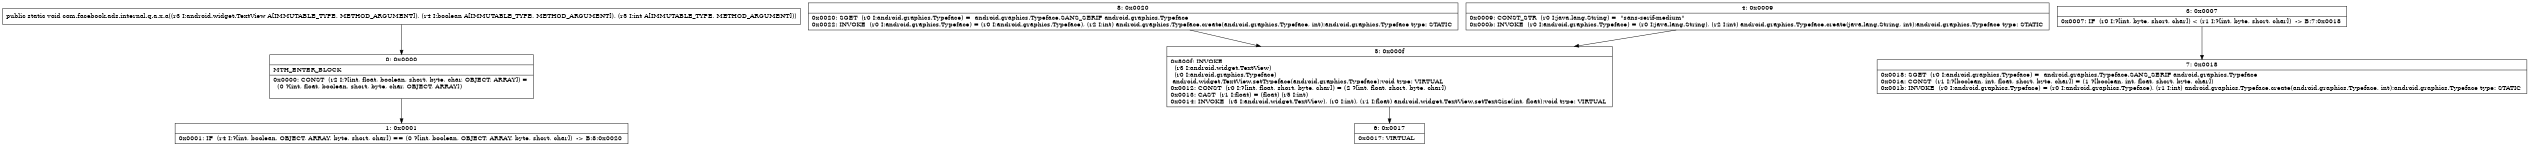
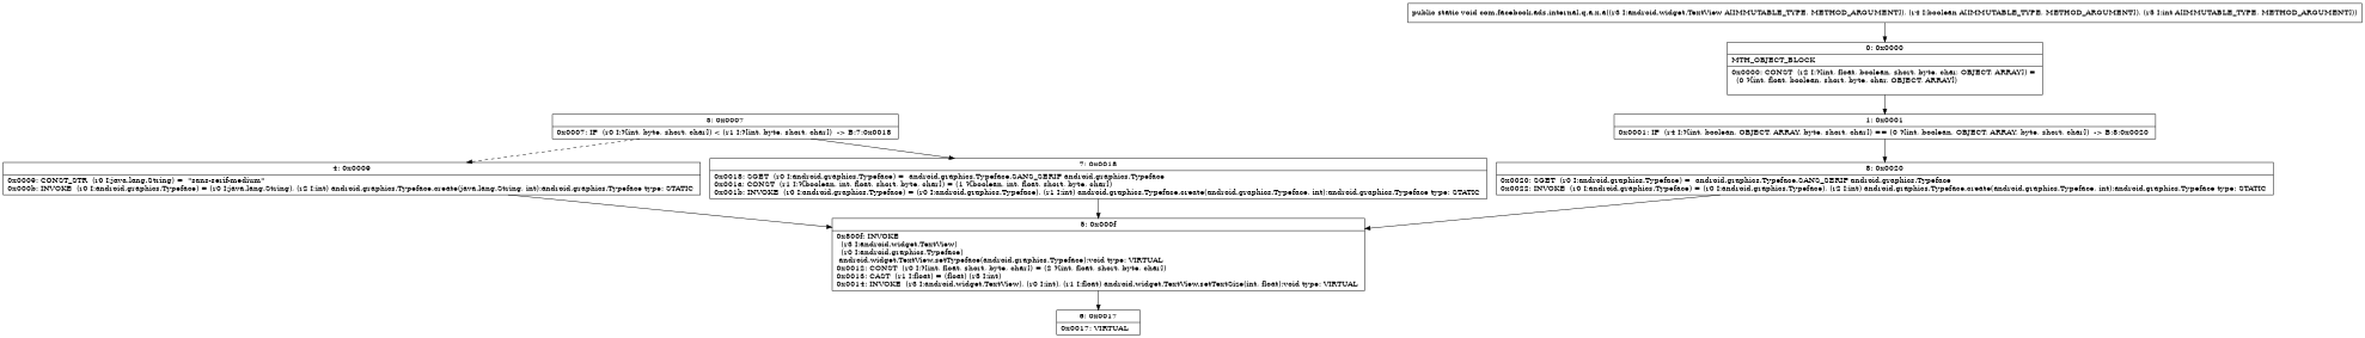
  digraph {
    node [shape=record]
-   n1 [label="{0\:\ 0x0000|MTH_ENTER_BLOCK\l|0x0000: CONST  (r2 I:?[int, float, boolean, short, byte, char, OBJECT, ARRAY]) = \l  (0 ?[int, float, boolean, short, byte, char, OBJECT, ARRAY])\l \l}"]
+   n1 [label="{0\:\ 0x0000|MTH_OBJECT_BLOCK\l|0x0000: CONST  (r2 I:?[int, float, boolean, short, byte, char, OBJECT, ARRAY]) = \l  (0 ?[int, float, boolean, short, byte, char, OBJECT, ARRAY])\l \l}"]
    n2 [label="{1\:\ 0x0001|0x0001: IF  (r4 I:?[int, boolean, OBJECT, ARRAY, byte, short, char]) == (0 ?[int, boolean, OBJECT, ARRAY, byte, short, char])  \-\> B:8:0x0020 \l}"]
    n3 [label="{8\:\ 0x0020|0x0020: SGET  (r0 I:android.graphics.Typeface) =  android.graphics.Typeface.SANS_SERIF android.graphics.Typeface \l0x0022: INVOKE  (r0 I:android.graphics.Typeface) = (r0 I:android.graphics.Typeface), (r2 I:int) android.graphics.Typeface.create(android.graphics.Typeface, int):android.graphics.Typeface type: STATIC \l}"]
    n4 [label="{5\:\ 0x000f|0x800f: INVOKE  \l  (r3 I:android.widget.TextView)\l  (r0 I:android.graphics.Typeface)\l android.widget.TextView.setTypeface(android.graphics.Typeface):void type: VIRTUAL \l0x0012: CONST  (r0 I:?[int, float, short, byte, char]) = (2 ?[int, float, short, byte, char]) \l0x0013: CAST  (r1 I:float) = (float) (r5 I:int) \l0x0014: INVOKE  (r3 I:android.widget.TextView), (r0 I:int), (r1 I:float) android.widget.TextView.setTextSize(int, float):void type: VIRTUAL \l}"]
    n5 [label="{3\:\ 0x0007|0x0007: IF  (r0 I:?[int, byte, short, char]) \< (r1 I:?[int, byte, short, char])  \-\> B:7:0x0018 \l}"]
    n6 [label="{4\:\ 0x0009|0x0009: CONST_STR  (r0 I:java.lang.String) =  \"sans\-serif\-medium\" \l0x000b: INVOKE  (r0 I:android.graphics.Typeface) = (r0 I:java.lang.String), (r2 I:int) android.graphics.Typeface.create(java.lang.String, int):android.graphics.Typeface type: STATIC \l}"]
    n7 [label="{7\:\ 0x0018|0x0018: SGET  (r0 I:android.graphics.Typeface) =  android.graphics.Typeface.SANS_SERIF android.graphics.Typeface \l0x001a: CONST  (r1 I:?[boolean, int, float, short, byte, char]) = (1 ?[boolean, int, float, short, byte, char]) \l0x001b: INVOKE  (r0 I:android.graphics.Typeface) = (r0 I:android.graphics.Typeface), (r1 I:int) android.graphics.Typeface.create(android.graphics.Typeface, int):android.graphics.Typeface type: STATIC \l}"]
    n8 [label="{6\:\ 0x0017|0x0017: VIRTUAL   \l}"]
    n9 [label="{public static void com.facebook.ads.internal.q.a.x.a((r3 I:android.widget.TextView A[IMMUTABLE_TYPE, METHOD_ARGUMENT]), (r4 I:boolean A[IMMUTABLE_TYPE, METHOD_ARGUMENT]), (r5 I:int A[IMMUTABLE_TYPE, METHOD_ARGUMENT])) }"]
    n1 -> n2
+   n2 -> n3
    n3 -> n4
    n4 -> n8
+   n5 -> n6 [style=dashed]
    n5 -> n7
    n6 -> n4
+   n7 -> n4
    n9 -> n1
  }
